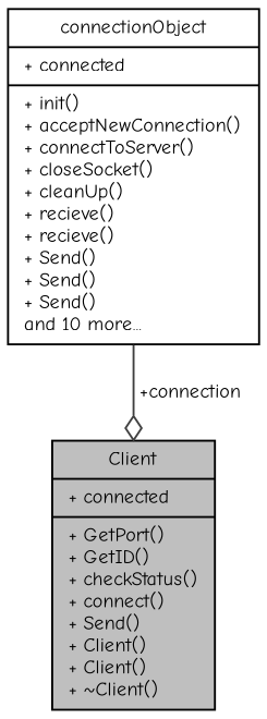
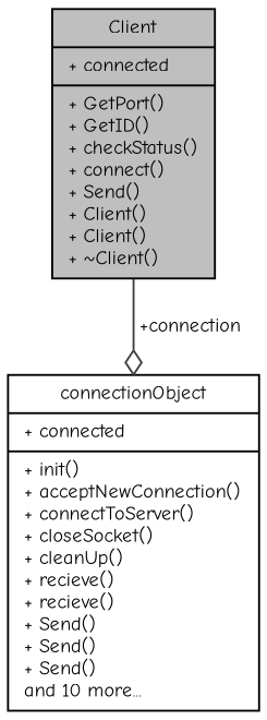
  digraph {
    fontname="Comic Neue"
    node [color=black fontname="Comic Neue" fontsize=10 shape=record style=filled]
    n1 [fillcolor=grey75 fontcolor=black height=0.2 label="{Client\n|+ connected\l|+ GetPort()\l+ GetID()\l+ checkStatus()\l+ connect()\l+ Send()\l+ Client()\l+ Client()\l+ ~Client()\l}" width=0.4]
    n2 [fillcolor=white height=0.2 label="{connectionObject\n|+ connected\l|+ init()\l+ acceptNewConnection()\l+ connectToServer()\l+ closeSocket()\l+ cleanUp()\l+ recieve()\l+ recieve()\l+ Send()\l+ Send()\l+ Send()\land 10 more...\l}" width=0.4]
-   n2 -> n1 [arrowhead=odiamond color=grey25 fontname="Comic Neue" fontsize=10 label=" +connection" labelfontname=Helvetica labelfontsize=10 style=solid]
+   n1 -> n2 [arrowhead=odiamond color=grey25 fontname="Comic Neue" fontsize=10 label=" +connection" labelfontname=Helvetica labelfontsize=10 style=solid]
  }
